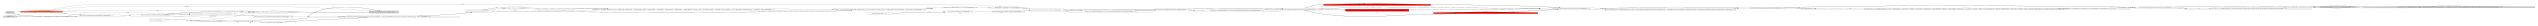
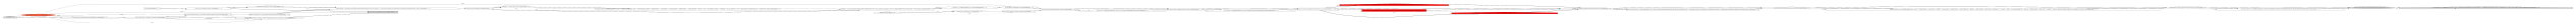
  digraph {
    fontname="Noto Serif"
    rankdir=LR
    node [fillcolor=white fontname="Noto Serif" shape=house style=filled]
    edge [fontname="Noto Serif" style=bold]
    n1 [label="schemaSQL += \" and not schema_is_virtual \"@@@14@@@['1', '1', '0']" shape=ellipse]
    n2 [label="virtualSchemaCache = new JDBCObjectSimpleCache<>(,\"select\" + \" SCHEMA_NAME as OBJECT_NAME,\" + \" SCHEMA_OWNER AS OWNER,\" + \" ADAPTER_SCRIPT,\" + \" LAST_REFRESH,\" + \" LAST_REFRESH_BY,\" + \" ADAPTER_NOTES,\" + \" OBJECT_COMMENT,\" + \" CREATED\" + \" from\" + \" EXA_VIRTUAL_SCHEMAS s\" + \" INNER JOIN\" + \" EXA_ALL_OBJECTS o\" + \" ON\" + \" o.OBJECT_NAME = s.SCHEMA_NAME AND\" + \" o.OBJECT_TYPE = 'SCHEMA'\")@@@15@@@['1', '1', '0']"]
    n3 [label="schemaSQL += \" union all select distinct SCHEMA_NAME as \"OBJECT_NAME\", 'SYS' as owner, cast(null as timestamp) as created, '' as \"OBJECT_COMMENT\" from SYS.EXA_SYSCAT \" + \"order by b.object_name\"@@@17@@@['1', '1', '0']" shape=box]
    n4 [label="this.exasolCurrentUserPrivileges = new ExasolCurrentUserPrivileges(monitor,session,this)@@@6@@@['1', '1', '0']" shape=box]
    n5 [label="this.driverMajorVersion = session.getMetaData().getDriverMajorVersion()@@@7@@@['1', '1', '0']" shape=box]
    n6 [label="this.db2CurrentUserPrivileges = new DB2CurrentUserPrivileges(monitor,session,activeSchemaName,this)@@@6@@@['0', '0', '1']" shape=ellipse]
    n7 [label="String schemaSQL = \"select b.object_name,b.owner,b.created,b.object_comment from EXA_ALL_OBJECTS b \" + \"inner join EXA_SCHEMAS s on b.object_name = s.schema_name where b.object_type = 'SCHEMA' \"@@@12@@@['1', '1', '0']"]
    n8 [fillcolor=lightgray label="this.dataTypeCache.getAllObjects(monitor,this)@@@12@@@['0', '0', '1']" shape=box]
    n9 [fillcolor=red label="this.connectionCache = new JDBCObjectSimpleCache<>(,\"SELECT * FROM SYS.EXA_SESSION_CONNECTIONS ORDER BY CONNECTION_NAME\")@@@36@@@['0', '1', '0']"]
    n10 [label="exasolCurrentUserPrivileges.getUserIsAuthorizedForConnectionPrivs()@@@38@@@['1', '1', '0']"]
    n11 [label="exasolCurrentUserPrivileges.getUserIsAuthorizedForObjectPrivs()@@@41@@@['1', '1', '0']"]
    n12 [label="this.connectionGrantCache = new JDBCObjectSimpleCache<>(,\"SELECT c.*,P.ADMIN_OPTION,P.GRANTEE FROM SYS.EXA_DBA_CONNECTION_PRIVS P \" + \"INNER JOIN SYS.EXA_DBA_CONNECTIONS C on P.GRANTED_CONNECTION = C.CONNECTION_NAME ORDER BY P.GRANTEE,C.CONNECTION_NAME \")@@@39@@@['1', '1', '0']" shape=box]
    n13 [label="this.baseTableGrantCache = new JDBCObjectSimpleCache<>(,\"SELECT \" + \" OBJECT_SCHEMA,\" + \" OBJECT_TYPE,\" + \" GRANTEE,\" + \" OBJECT_NAME,\" + \" GROUP_CONCAT(\" + \" DISTINCT PRIVILEGE\" + \" ORDER BY\" + \" OBJECT_SCHEMA,\" + \" OBJECT_NAME\" + \" SEPARATOR '|'\" + \" ) as PRIVS \" + \" FROM\" + \" SYS.EXA_DBA_OBJ_PRIVS P\" + \" GROUP BY\" + \" OBJECT_SCHEMA,\" + \" OBJECT_TYPE,\" + \" GRANTEE,\" + \" OBJECT_NAME ORDER BY GRANTEE,OBJECT_SCHEMA,OBJECT_TYPE,OBJECT_NAME\")@@@42@@@['1', '1', '0']"]
    n14 [label="exasolCurrentUserPrivileges.getUserIsAuthorizedForSystemPrivs()@@@44@@@['1', '1', '0']" shape=ellipse]
    n15 [fillcolor=lightgray label="exasolCurrentUserPrivileges.getUserIsAuthorizedForRolePrivs()@@@47@@@['1', '1', '0']" shape=ellipse]
    n16 [label="this.systemGrantCache = new JDBCObjectSimpleCache<>(,\"SELECT GRANTEE,PRIVILEGE,ADMIN_OPTION FROM SYS.EXA_DBA_SYS_PRIVS ORDER BY GRANTEE,PRIVILEGE\")@@@45@@@['1', '1', '0']"]
    n17 [label="exasolCurrentUserPrivileges.getUserIsAuthorizedForConnections()@@@32@@@['1', '1', '0']" shape=box]
    n18 [fillcolor=red label="this.connectionCache = new JDBCObjectSimpleCache<>(,\"SELECT * FROM EXA_DBA_CONNECTIONS ORDER BY CONNECTION_NAME\")@@@33@@@['1', '0', '0']" shape=box]
    n19 [fillcolor=red label="this.connectionCache = new JDBCObjectSimpleCache<>(,\"SELECT * FROM SYS.EXA_DBA_CONNECTIONS ORDER BY CONNECTION_NAME\")@@@33@@@['0', '1', '0']"]
    n20 [label="super.edu.fdu.CPPDG.tinypdg.pe.ExpressionInfo@8ecdbmonitor@@@3@@@['1', '1', '1']"]
    n21 [label="this.activeSchemaName = determineActiveSchema(session)@@@5@@@['1', '1', '1']"]
    n22 [label="exasolCurrentUserPrivileges.getatLeastV6()@@@13@@@['1', '1', '0']" shape=box]
    n23 [label="SQLException e@@@8@@@['0', '0', '1']" shape=box]
    n24 [label="LOG.warn(\"Error reading active schema\",e)@@@9@@@['1', '1', '1']"]
    n25 [label="LOG.warn(\"Error reading active schema\",e)@@@10@@@['1', '1', '0']"]
-   n26 [fillcolor=tomato label="@NotNull DBRProgressMonitor monitor@@@2@@@['1', '1', '1']"]
+   n26 [fillcolor=tomato label="@NotNull DBRProgressMonitor monitor@@@2@@@['1', '1', '1']" shape=ellipse]
    n27 [label="this.dataTypeCache.getAllObjects(monitor,this)@@@20@@@['1', '1', '0']" shape=ellipse]
    n28 [label="schemaCache = new JDBCObjectSimpleCache<>(,schemaSQL)@@@18@@@['1', '1', '0']"]
    n29 [label="exasolCurrentUserPrivileges.getUserIsAuthorizedForRoles()@@@29@@@['1', '1', '0']" shape=box]
    n30 [label="this.roleCache = new JDBCObjectSimpleCache<>(,\"SELECT * FROM EXA_DBA_ROLES ORDER BY ROLE_NAME\")@@@30@@@['1', '1', '0']"]
    n31 [fillcolor=lightgray label="this.roleGrantCache = new JDBCObjectSimpleCache<>(,\"select r.*,p.ADMIN_OPTION,p.GRANTEE from EXA_DBA_ROLES r \" + \"INNER JOIN EXA_DBA_ROLE_PRIVS p ON p.GRANTED_ROLE = r.ROLE_NAME ORDER BY P.GRANTEE,R.ROLE_NAME\")@@@48@@@['1', '1', '0']"]
    n32 [label="exasolCurrentUserPrivileges.getUserIsAuthorizedForUsers()@@@26@@@['1', '1', '0']" shape=box]
    n33 [label="this.dataTypeCache.setCache(Collections.emptyList())@@@24@@@['1', '1', '0']" shape=box]
    n34 [label="this.userCache = new JDBCObjectSimpleCache<>(,\"select * from EXA_DBA_USERS ORDER BY USER_NAME\")@@@27@@@['1', '1', '0']"]
    n35 [label="LOG.warn(\"Error reading types info\",e)@@@23@@@['1', '1', '0']" shape=ellipse]
-   n36 [fillcolor=lightgray label="initialize['0', '0', '1']" shape=box]
    n37 [label="DBException e@@@22@@@['1', '1', '0']"]
    n38 [fillcolor=lightgray label="initialize['0', '1', '0']"]
    n1 -> n2
    n2 -> n3
    n3 -> n28 [label=schemaSQL style=solid]
    n3 -> n28
    n4 -> n5
    n4 -> n6 [label=0 style=dashed]
    n5 -> n7
    n6 -> n8
    n7 -> n22
    n9 -> n10
    n10 -> n11
    n10 -> n12
    n10 -> n12 [label=true style=dotted]
    n11 -> n13 [label=true style=dotted]
    n11 -> n13
    n11 -> n14
    n12 -> n11
    n13 -> n14
    n14 -> n15
    n14 -> n16 [label=true style=dotted]
    n14 -> n16
    n15 -> n31
    n15 -> n31 [label=true style=dotted]
    n16 -> n15
    n17 -> n9
    n17 -> n9 [label=false style=dotted]
    n17 -> n10
    n17 -> n18 [label=true style=dotted]
    n17 -> n18
    n17 -> n19 [label=true style=dotted]
    n17 -> n19
    n18 -> n10
    n18 -> n19 [label=0 style=dashed]
    n19 -> n10
    n20 -> n21
    n21 -> n4
    n21 -> n6 [label=activeSchemaName style=solid]
    n21 -> n6
    n22 -> n1
    n22 -> n1 [label=true style=dotted]
    n22 -> n2 [label=true style=dotted]
    n22 -> n3
    n23 -> n24 [label=true style=dotted]
    n23 -> n24
    n24 -> n8
    n24 -> n25
    n24 -> n25 [label=true style=dotted]
    n25 -> n7
    n26 -> n4 [label=monitor style=solid]
    n26 -> n6 [label=monitor style=solid]
    n26 -> n8 [label=monitor style=solid]
    n26 -> n20 [label=monitor style=solid]
    n26 -> n27 [label=monitor style=solid]
    n27 -> n32
    n28 -> n27
    n29 -> n17
    n29 -> n30 [label=true style=dotted]
    n29 -> n30
    n30 -> n17
    n32 -> n29
    n32 -> n34
    n32 -> n34 [label=true style=dotted]
    n33 -> n32
    n34 -> n29
    n35 -> n33
-   n36 -> n20
-   n36 -> n26 [label=true style=dotted]
    n37 -> n33 [label=true style=dotted]
    n37 -> n35 [label=true style=dotted]
    n37 -> n35
    n38 -> n20
    n38 -> n26 [label=true style=dotted]
  }
